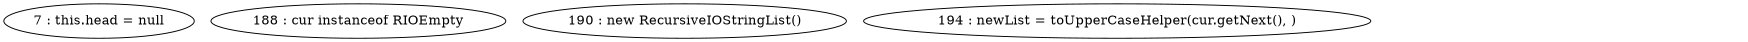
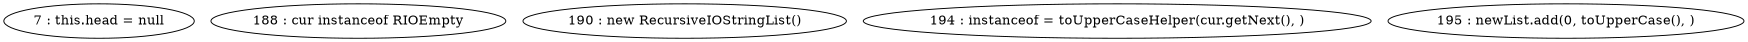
  digraph {
    "7 : this.head = null"
    "188 : cur instanceof RIOEmpty"
    "190 : new RecursiveIOStringList()"
-   "194 : newList = toUpperCaseHelper(cur.getNext(), )"
+   "194 : newList = toUpperCaseHelper(cur.getNext(), )" [label="194 : instanceof = toUpperCaseHelper(cur.getNext(), )"]
+   "195 : newList.add(0, toUpperCase(), )"
  }
